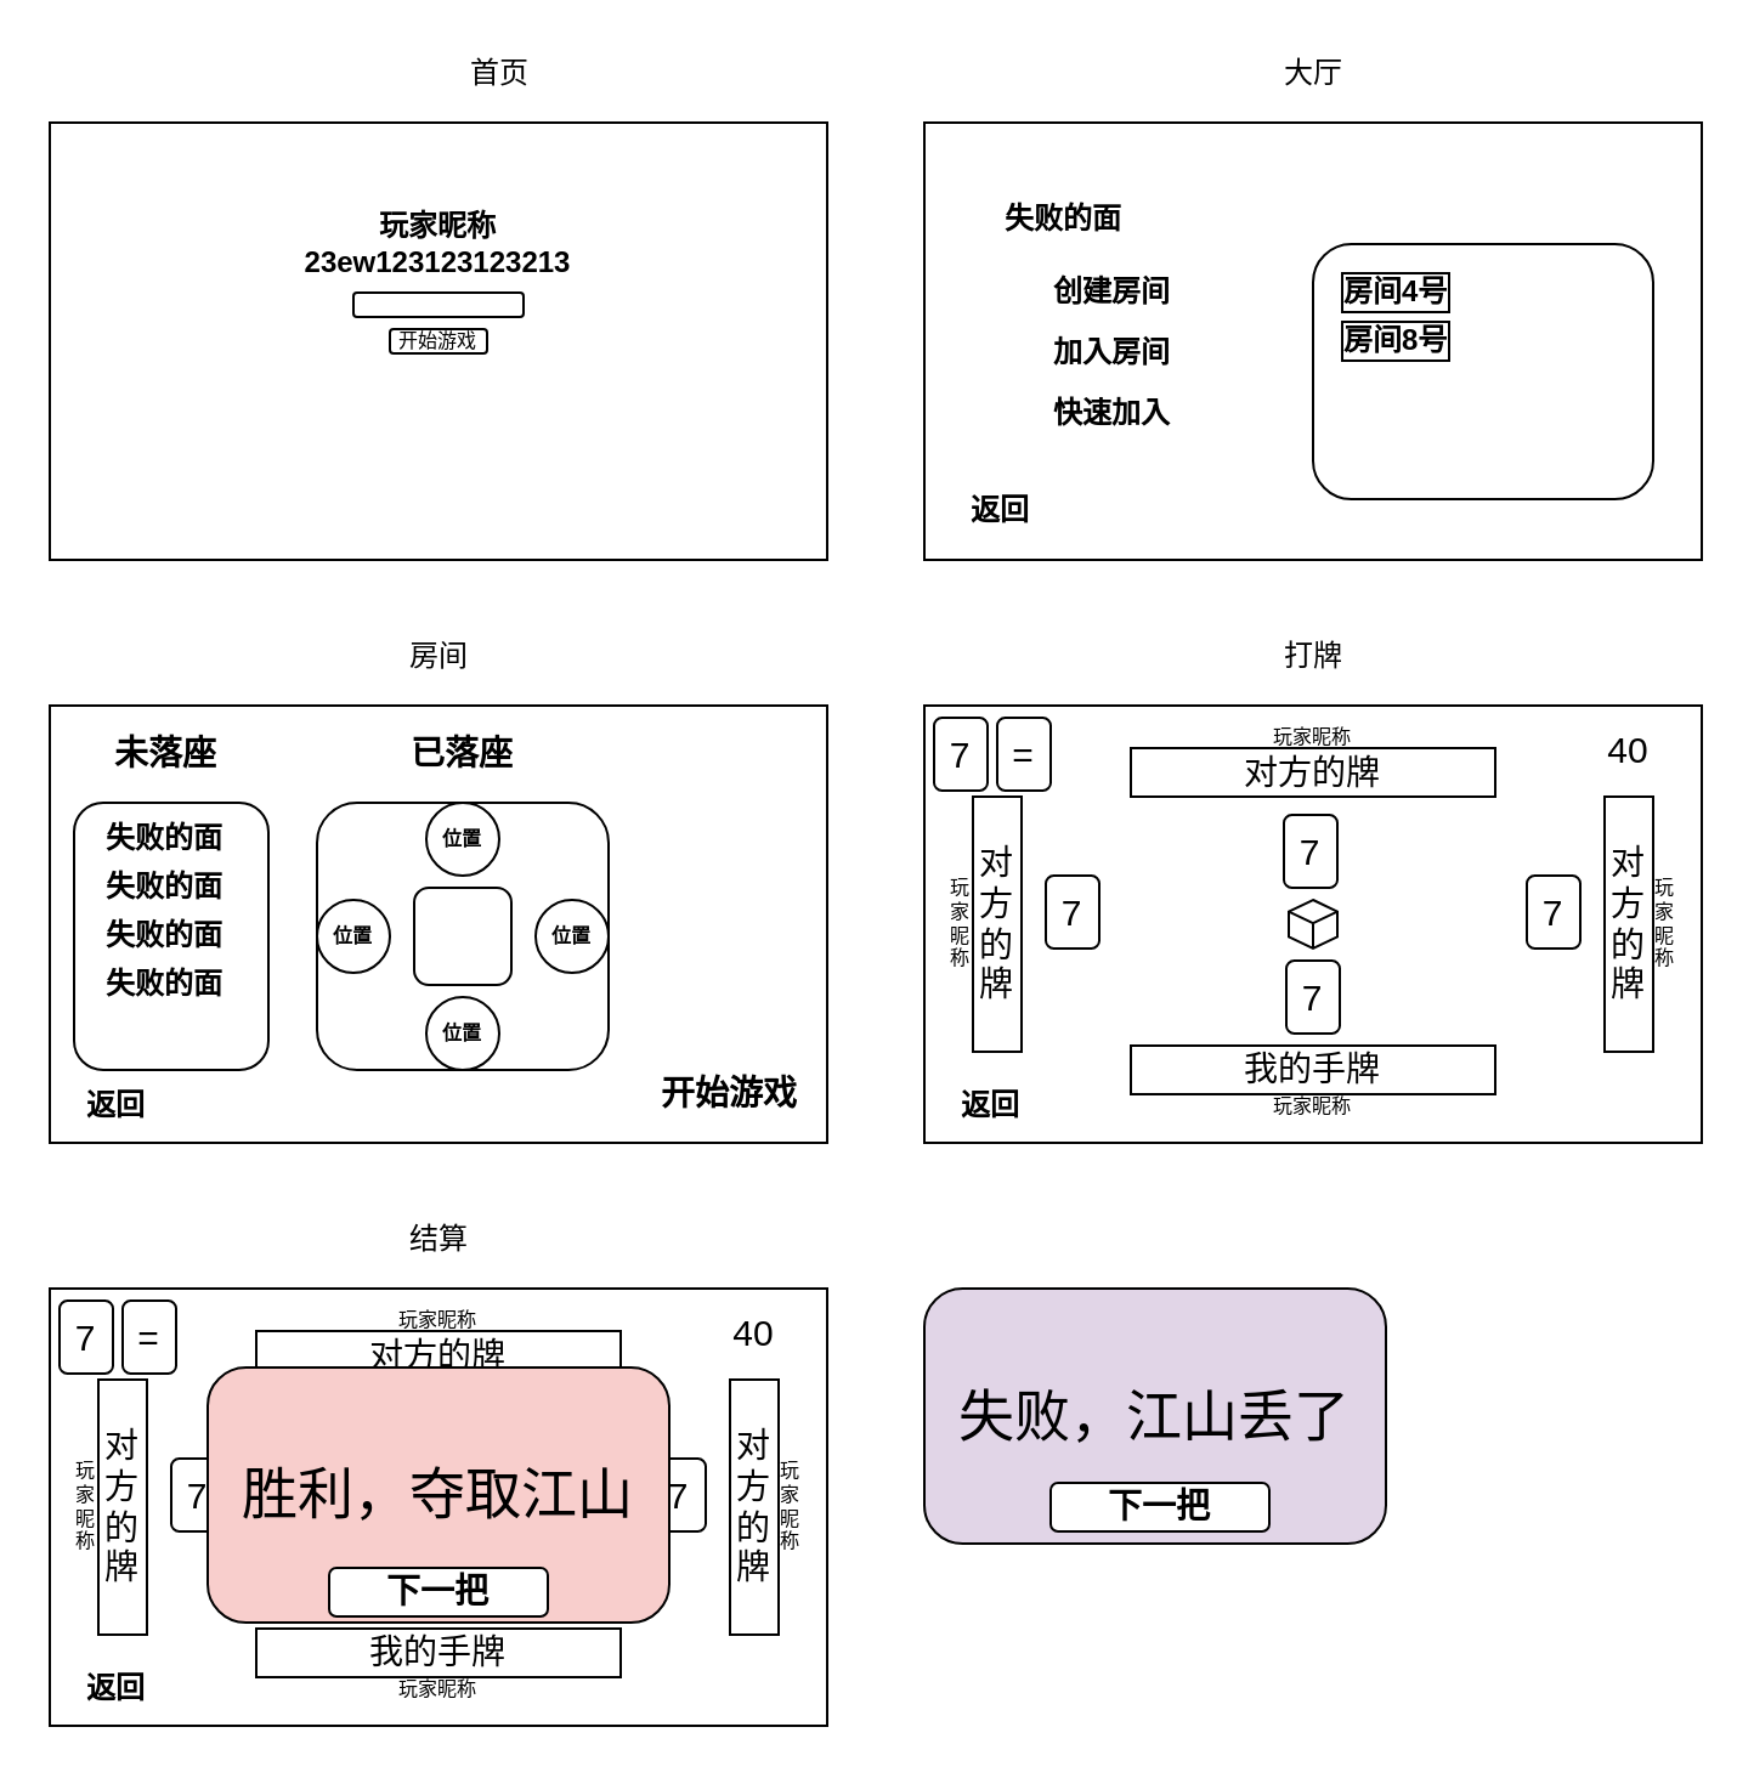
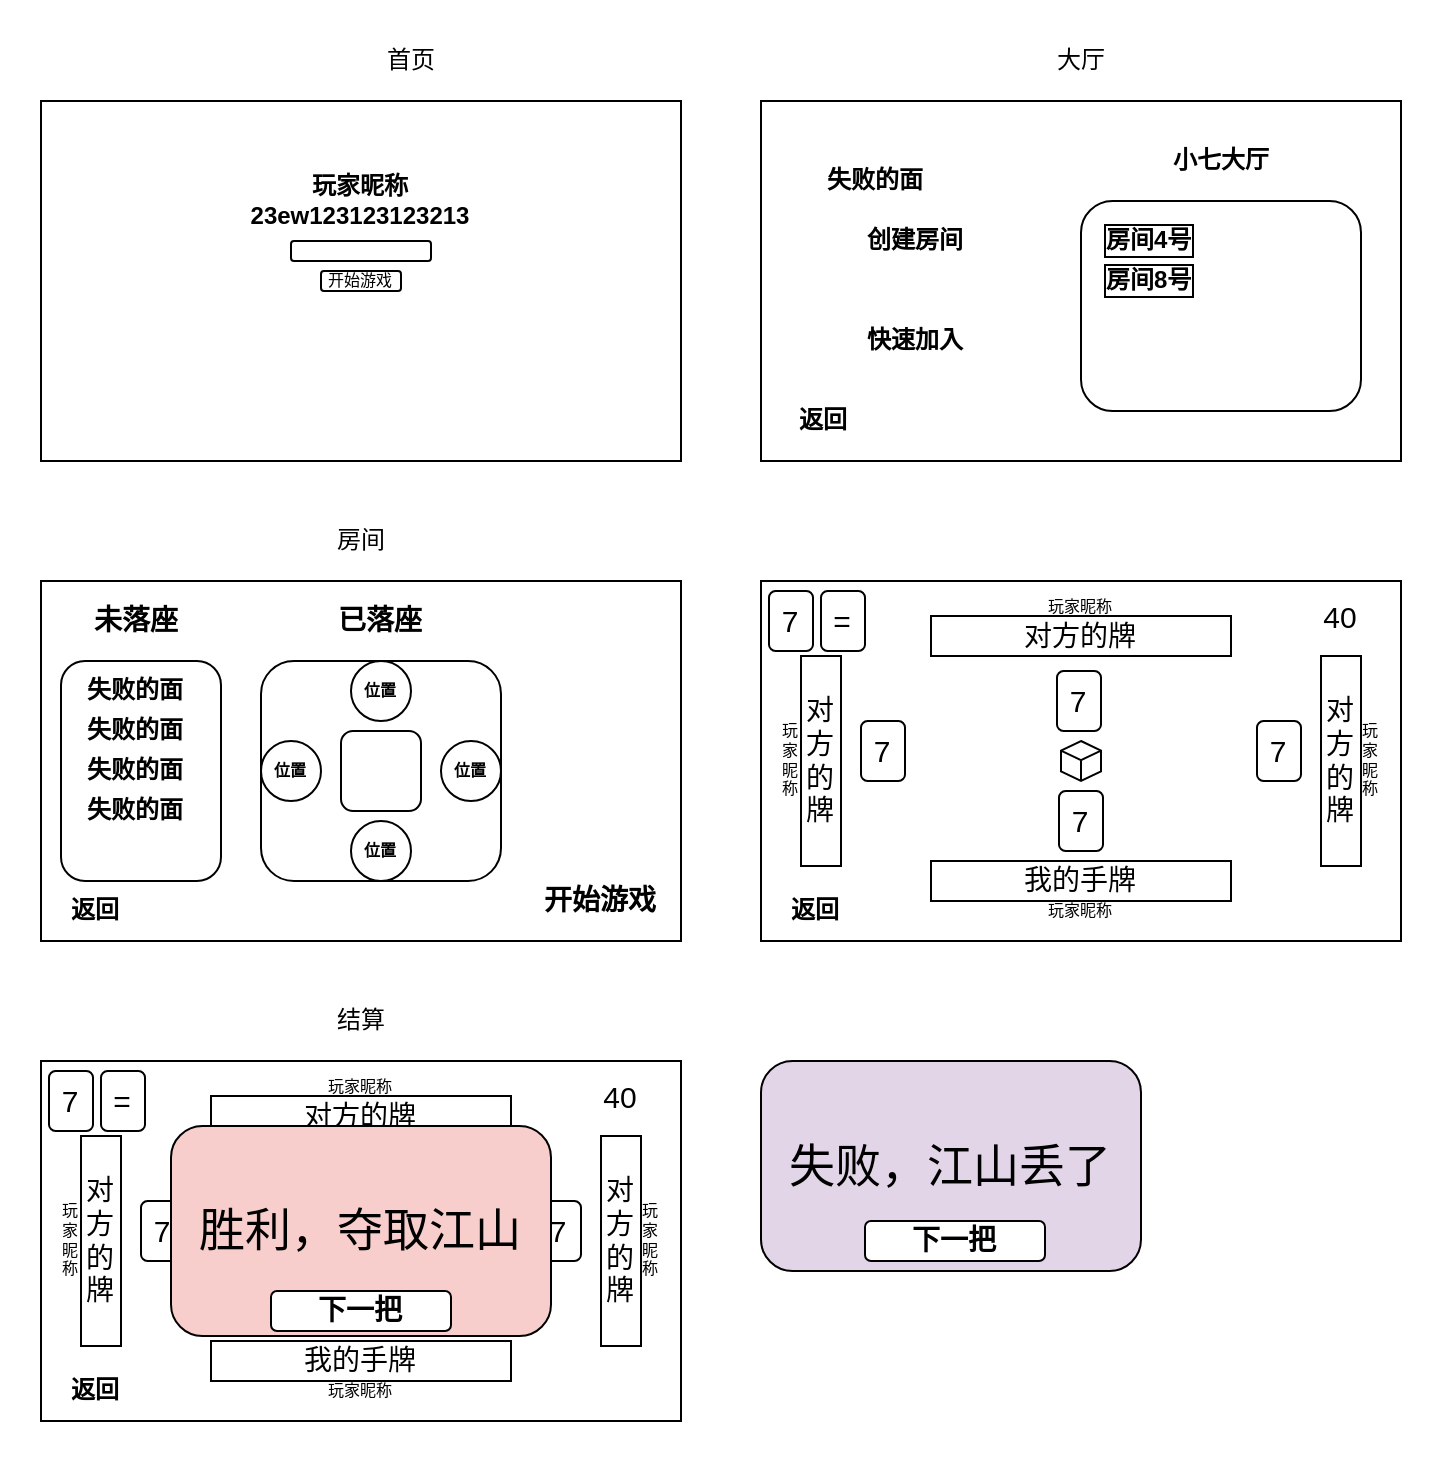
  <mxCell id="0" />
  <mxCell id="1" parent="0" />
  <mxCell id="2" value="" style="rounded=0;whiteSpace=wrap;html=1;" parent="1" vertex="1"><mxGeometry x="20" y="50" width="320" height="180" as="geometry" /></mxCell>
  <mxCell id="3" value="首页" style="text;html=1;align=center;verticalAlign=middle;resizable=0;points=[];autosize=1;strokeColor=none;fillColor=none;" parent="1" vertex="1"><mxGeometry x="185" y="20" width="40" height="20" as="geometry" /></mxCell>
  <mxCell id="4" value="" style="rounded=1;whiteSpace=wrap;html=1;" parent="1" vertex="1"><mxGeometry x="145" y="120" width="70" height="10" as="geometry" /></mxCell>
  <mxCell id="5" value="玩家昵称23ew123123123213" style="text;html=1;strokeColor=none;fillColor=none;align=center;verticalAlign=middle;whiteSpace=wrap;rounded=0;fontStyle=1" parent="1" vertex="1"><mxGeometry x="155" y="90" width="50" height="20" as="geometry" /></mxCell>
  <mxCell id="6" value="开始游戏" style="rounded=1;whiteSpace=wrap;html=1;fontSize=8;" parent="1" vertex="1"><mxGeometry x="160" y="135" width="40" height="10" as="geometry" /></mxCell>
  <mxCell id="7" value="" style="rounded=0;whiteSpace=wrap;html=1;" parent="1" vertex="1"><mxGeometry x="380" y="50" width="320" height="180" as="geometry" /></mxCell>
  <mxCell id="8" value="大厅" style="text;html=1;align=center;verticalAlign=middle;resizable=0;points=[];autosize=1;strokeColor=none;fillColor=none;" parent="1" vertex="1"><mxGeometry x="520" y="20" width="40" height="20" as="geometry" /></mxCell>
  <mxCell id="9" value="失败的面" style="text;html=1;strokeColor=none;fillColor=none;align=center;verticalAlign=middle;whiteSpace=wrap;rounded=0;fontStyle=1" parent="1" vertex="1"><mxGeometry x="410" y="80" width="55" height="20" as="geometry" /></mxCell>
+ <mxCell id="10" value="小七大厅" style="text;html=1;strokeColor=none;fillColor=none;align=center;verticalAlign=middle;whiteSpace=wrap;rounded=0;fontStyle=1" parent="1" vertex="1"><mxGeometry x="582.5" y="70" width="55" height="20" as="geometry" /></mxCell>
  <mxCell id="11" value="" style="rounded=1;whiteSpace=wrap;html=1;fontSize=8;" parent="1" vertex="1"><mxGeometry x="540" y="100" width="140" height="105" as="geometry" /></mxCell>
  <mxCell id="12" value="创建房间" style="text;html=1;strokeColor=none;fillColor=none;align=center;verticalAlign=middle;whiteSpace=wrap;rounded=0;fontStyle=1" parent="1" vertex="1"><mxGeometry x="430" y="110" width="55" height="20" as="geometry" /></mxCell>
- <mxCell id="13" value="加入房间" style="text;html=1;strokeColor=none;fillColor=none;align=center;verticalAlign=middle;whiteSpace=wrap;rounded=0;fontStyle=1" parent="1" vertex="1"><mxGeometry x="430" y="135" width="55" height="20" as="geometry" /></mxCell>
  <mxCell id="14" value="快速加入" style="text;html=1;strokeColor=none;fillColor=none;align=center;verticalAlign=middle;whiteSpace=wrap;rounded=0;fontStyle=1" parent="1" vertex="1"><mxGeometry x="430" y="160" width="55" height="20" as="geometry" /></mxCell>
  <mxCell id="15" value="房间4号" style="text;html=1;strokeColor=none;fillColor=none;align=left;verticalAlign=middle;whiteSpace=wrap;rounded=0;fontStyle=1;labelBorderColor=#000000;" parent="1" vertex="1"><mxGeometry x="550" y="110" width="120" height="20" as="geometry" /></mxCell>
  <mxCell id="16" value="房间8号" style="text;html=1;strokeColor=none;fillColor=none;align=left;verticalAlign=middle;whiteSpace=wrap;rounded=0;fontStyle=1;labelBorderColor=#000000;" parent="1" vertex="1"><mxGeometry x="550" y="130" width="120" height="20" as="geometry" /></mxCell>
  <mxCell id="17" value="" style="rounded=0;whiteSpace=wrap;html=1;" parent="1" vertex="1"><mxGeometry x="20" y="290" width="320" height="180" as="geometry" /></mxCell>
  <mxCell id="18" value="房间" style="text;html=1;align=center;verticalAlign=middle;resizable=0;points=[];autosize=1;strokeColor=none;fillColor=none;" parent="1" vertex="1"><mxGeometry x="160" y="260" width="40" height="20" as="geometry" /></mxCell>
  <mxCell id="19" value="" style="rounded=1;whiteSpace=wrap;html=1;fontSize=14;align=center;" parent="1" vertex="1"><mxGeometry x="30" y="330" width="80" height="110" as="geometry" /></mxCell>
  <mxCell id="20" value="失败的面" style="text;html=1;strokeColor=none;fillColor=none;align=center;verticalAlign=middle;whiteSpace=wrap;rounded=0;fontStyle=1" parent="1" vertex="1"><mxGeometry x="40" y="335" width="55" height="20" as="geometry" /></mxCell>
  <mxCell id="21" value="" style="rounded=1;whiteSpace=wrap;html=1;fontSize=8;align=center;" parent="1" vertex="1"><mxGeometry x="130" y="330" width="120" height="110" as="geometry" /></mxCell>
  <mxCell id="22" value="位置" style="ellipse;whiteSpace=wrap;html=1;aspect=fixed;fontSize=8;align=center;fontStyle=1" parent="1" vertex="1"><mxGeometry x="175" y="330" width="30" height="30" as="geometry" /></mxCell>
  <mxCell id="23" value="位置" style="ellipse;whiteSpace=wrap;html=1;aspect=fixed;fontSize=8;align=center;fontStyle=1" parent="1" vertex="1"><mxGeometry x="175" y="410" width="30" height="30" as="geometry" /></mxCell>
  <mxCell id="24" value="位置" style="ellipse;whiteSpace=wrap;html=1;aspect=fixed;fontSize=8;align=center;fontStyle=1" parent="1" vertex="1"><mxGeometry x="220" y="370" width="30" height="30" as="geometry" /></mxCell>
  <mxCell id="25" value="位置" style="ellipse;whiteSpace=wrap;html=1;aspect=fixed;fontSize=8;align=center;fontStyle=1" parent="1" vertex="1"><mxGeometry x="130" y="370" width="30" height="30" as="geometry" /></mxCell>
  <mxCell id="26" value="失败的面" style="text;html=1;strokeColor=none;fillColor=none;align=center;verticalAlign=middle;whiteSpace=wrap;rounded=0;fontStyle=1" parent="1" vertex="1"><mxGeometry x="40" y="355" width="55" height="20" as="geometry" /></mxCell>
  <mxCell id="27" value="失败的面" style="text;html=1;strokeColor=none;fillColor=none;align=center;verticalAlign=middle;whiteSpace=wrap;rounded=0;fontStyle=1" parent="1" vertex="1"><mxGeometry x="40" y="375" width="55" height="20" as="geometry" /></mxCell>
  <mxCell id="28" value="失败的面" style="text;html=1;strokeColor=none;fillColor=none;align=center;verticalAlign=middle;whiteSpace=wrap;rounded=0;fontStyle=1" parent="1" vertex="1"><mxGeometry x="40" y="395" width="55" height="20" as="geometry" /></mxCell>
  <mxCell id="29" value="未落座" style="text;html=1;strokeColor=none;fillColor=none;align=center;verticalAlign=middle;whiteSpace=wrap;rounded=0;fontStyle=1;fontSize=14;" parent="1" vertex="1"><mxGeometry x="32.5" y="300" width="70" height="20" as="geometry" /></mxCell>
  <mxCell id="30" value="已落座" style="text;html=1;strokeColor=none;fillColor=none;align=center;verticalAlign=middle;whiteSpace=wrap;rounded=0;fontStyle=1;fontSize=14;" parent="1" vertex="1"><mxGeometry x="155" y="300" width="70" height="20" as="geometry" /></mxCell>
  <mxCell id="31" value="" style="rounded=1;whiteSpace=wrap;html=1;fontSize=14;align=center;" parent="1" vertex="1"><mxGeometry x="170" y="365" width="40" height="40" as="geometry" /></mxCell>
  <mxCell id="32" value="开始游戏" style="text;html=1;strokeColor=none;fillColor=none;align=center;verticalAlign=middle;whiteSpace=wrap;rounded=0;fontSize=14;fontStyle=1" parent="1" vertex="1"><mxGeometry x="270" y="440" width="60" height="20" as="geometry" /></mxCell>
  <mxCell id="33" value="" style="rounded=0;whiteSpace=wrap;html=1;" parent="1" vertex="1"><mxGeometry x="380" y="290" width="320" height="180" as="geometry" /></mxCell>
- <mxCell id="34" value="打牌" style="text;html=1;align=center;verticalAlign=middle;resizable=0;points=[];autosize=1;strokeColor=none;fillColor=none;" parent="1" vertex="1"><mxGeometry x="520" y="260" width="40" height="20" as="geometry" /></mxCell>
  <mxCell id="35" value="我的手牌" style="rounded=0;whiteSpace=wrap;html=1;fontSize=14;align=center;" parent="1" vertex="1"><mxGeometry x="465" y="430" width="150" height="20" as="geometry" /></mxCell>
  <mxCell id="36" value="对方的牌" style="rounded=0;whiteSpace=wrap;html=1;fontSize=14;align=center;" parent="1" vertex="1"><mxGeometry x="465" y="307.5" width="150" height="20" as="geometry" /></mxCell>
  <mxCell id="37" value="对方的牌" style="rounded=0;whiteSpace=wrap;html=1;fontSize=14;align=center;" parent="1" vertex="1"><mxGeometry x="400" y="327.5" width="20" height="105" as="geometry" /></mxCell>
  <mxCell id="38" value="对方的牌" style="rounded=0;whiteSpace=wrap;html=1;fontSize=14;align=center;" parent="1" vertex="1"><mxGeometry x="660" y="327.5" width="20" height="105" as="geometry" /></mxCell>
  <mxCell id="39" value="玩家昵称" style="text;html=1;strokeColor=none;fillColor=none;align=center;verticalAlign=middle;whiteSpace=wrap;rounded=0;fontSize=8;" parent="1" vertex="1"><mxGeometry x="520" y="297.5" width="40" height="10" as="geometry" /></mxCell>
  <mxCell id="40" value="玩家昵称" style="text;html=1;strokeColor=none;fillColor=none;align=center;verticalAlign=middle;whiteSpace=wrap;rounded=0;fontSize=8;" parent="1" vertex="1"><mxGeometry x="520" y="450" width="40" height="10" as="geometry" /></mxCell>
  <mxCell id="41" value="玩家昵称" style="text;html=1;strokeColor=none;fillColor=none;align=center;verticalAlign=middle;whiteSpace=wrap;rounded=0;fontSize=8;" parent="1" vertex="1"><mxGeometry x="680" y="360" width="10" height="40" as="geometry" /></mxCell>
  <mxCell id="42" value="玩家昵称" style="text;html=1;strokeColor=none;fillColor=none;align=center;verticalAlign=middle;whiteSpace=wrap;rounded=0;fontSize=8;" parent="1" vertex="1"><mxGeometry x="390" y="360" width="10" height="40" as="geometry" /></mxCell>
  <mxCell id="43" value="7" style="rounded=1;whiteSpace=wrap;html=1;fontSize=15;align=center;" parent="1" vertex="1"><mxGeometry x="384" y="295" width="22" height="30" as="geometry" /></mxCell>
  <mxCell id="44" value="40" style="text;html=1;strokeColor=none;fillColor=none;align=center;verticalAlign=middle;whiteSpace=wrap;rounded=0;fontSize=15;" parent="1" vertex="1"><mxGeometry x="650" y="297.5" width="40" height="20" as="geometry" /></mxCell>
  <mxCell id="45" value="7" style="rounded=1;whiteSpace=wrap;html=1;fontSize=15;align=center;" parent="1" vertex="1"><mxGeometry x="529" y="395" width="22" height="30" as="geometry" /></mxCell>
  <mxCell id="46" value="7" style="rounded=1;whiteSpace=wrap;html=1;fontSize=15;align=center;" parent="1" vertex="1"><mxGeometry x="430" y="360" width="22" height="30" as="geometry" /></mxCell>
  <mxCell id="47" value="7" style="rounded=1;whiteSpace=wrap;html=1;fontSize=15;align=center;" parent="1" vertex="1"><mxGeometry x="528" y="335" width="22" height="30" as="geometry" /></mxCell>
  <mxCell id="48" value="7" style="rounded=1;whiteSpace=wrap;html=1;fontSize=15;align=center;" parent="1" vertex="1"><mxGeometry x="628" y="360" width="22" height="30" as="geometry" /></mxCell>
  <mxCell id="49" value="" style="whiteSpace=wrap;html=1;shape=mxgraph.basic.isocube;isoAngle=15;fontSize=15;align=center;" parent="1" vertex="1"><mxGeometry x="530" y="370" width="20" height="20" as="geometry" /></mxCell>
  <mxCell id="50" value="=" style="rounded=1;whiteSpace=wrap;html=1;fontSize=15;align=center;" parent="1" vertex="1"><mxGeometry x="410" y="295" width="22" height="30" as="geometry" /></mxCell>
  <mxCell id="51" value="返回" style="text;html=1;strokeColor=none;fillColor=none;align=center;verticalAlign=middle;whiteSpace=wrap;rounded=0;fontStyle=1" parent="1" vertex="1"><mxGeometry x="384" y="200" width="55" height="20" as="geometry" /></mxCell>
  <mxCell id="52" value="返回" style="text;html=1;strokeColor=none;fillColor=none;align=center;verticalAlign=middle;whiteSpace=wrap;rounded=0;fontStyle=1" parent="1" vertex="1"><mxGeometry x="20" y="445" width="55" height="20" as="geometry" /></mxCell>
  <mxCell id="53" value="返回" style="text;html=1;strokeColor=none;fillColor=none;align=center;verticalAlign=middle;whiteSpace=wrap;rounded=0;fontStyle=1" parent="1" vertex="1"><mxGeometry x="380" y="445" width="55" height="20" as="geometry" /></mxCell>
  <mxCell id="54" value="" style="rounded=0;whiteSpace=wrap;html=1;" parent="1" vertex="1"><mxGeometry x="20" y="530" width="320" height="180" as="geometry" /></mxCell>
  <mxCell id="55" value="结算" style="text;html=1;align=center;verticalAlign=middle;resizable=0;points=[];autosize=1;strokeColor=none;fillColor=none;" parent="1" vertex="1"><mxGeometry x="160" y="500" width="40" height="20" as="geometry" /></mxCell>
  <mxCell id="56" value="我的手牌" style="rounded=0;whiteSpace=wrap;html=1;fontSize=14;align=center;" parent="1" vertex="1"><mxGeometry x="105" y="670" width="150" height="20" as="geometry" /></mxCell>
  <mxCell id="57" value="对方的牌" style="rounded=0;whiteSpace=wrap;html=1;fontSize=14;align=center;" parent="1" vertex="1"><mxGeometry x="105" y="547.5" width="150" height="20" as="geometry" /></mxCell>
  <mxCell id="58" value="对方的牌" style="rounded=0;whiteSpace=wrap;html=1;fontSize=14;align=center;" parent="1" vertex="1"><mxGeometry x="40" y="567.5" width="20" height="105" as="geometry" /></mxCell>
  <mxCell id="59" value="对方的牌" style="rounded=0;whiteSpace=wrap;html=1;fontSize=14;align=center;" parent="1" vertex="1"><mxGeometry x="300" y="567.5" width="20" height="105" as="geometry" /></mxCell>
  <mxCell id="60" value="玩家昵称" style="text;html=1;strokeColor=none;fillColor=none;align=center;verticalAlign=middle;whiteSpace=wrap;rounded=0;fontSize=8;" parent="1" vertex="1"><mxGeometry x="160" y="537.5" width="40" height="10" as="geometry" /></mxCell>
  <mxCell id="61" value="玩家昵称" style="text;html=1;strokeColor=none;fillColor=none;align=center;verticalAlign=middle;whiteSpace=wrap;rounded=0;fontSize=8;" parent="1" vertex="1"><mxGeometry x="160" y="690" width="40" height="10" as="geometry" /></mxCell>
  <mxCell id="62" value="玩家昵称" style="text;html=1;strokeColor=none;fillColor=none;align=center;verticalAlign=middle;whiteSpace=wrap;rounded=0;fontSize=8;" parent="1" vertex="1"><mxGeometry x="320" y="600" width="10" height="40" as="geometry" /></mxCell>
  <mxCell id="63" value="玩家昵称" style="text;html=1;strokeColor=none;fillColor=none;align=center;verticalAlign=middle;whiteSpace=wrap;rounded=0;fontSize=8;" parent="1" vertex="1"><mxGeometry x="30" y="600" width="10" height="40" as="geometry" /></mxCell>
  <mxCell id="64" value="7" style="rounded=1;whiteSpace=wrap;html=1;fontSize=15;align=center;" parent="1" vertex="1"><mxGeometry x="24" y="535" width="22" height="30" as="geometry" /></mxCell>
  <mxCell id="65" value="40" style="text;html=1;strokeColor=none;fillColor=none;align=center;verticalAlign=middle;whiteSpace=wrap;rounded=0;fontSize=15;" parent="1" vertex="1"><mxGeometry x="290" y="537.5" width="40" height="20" as="geometry" /></mxCell>
  <mxCell id="66" value="7" style="rounded=1;whiteSpace=wrap;html=1;fontSize=15;align=center;" parent="1" vertex="1"><mxGeometry x="169" y="635" width="22" height="30" as="geometry" /></mxCell>
  <mxCell id="67" value="7" style="rounded=1;whiteSpace=wrap;html=1;fontSize=15;align=center;" parent="1" vertex="1"><mxGeometry x="70" y="600" width="22" height="30" as="geometry" /></mxCell>
  <mxCell id="68" value="7" style="rounded=1;whiteSpace=wrap;html=1;fontSize=15;align=center;" parent="1" vertex="1"><mxGeometry x="168" y="575" width="22" height="30" as="geometry" /></mxCell>
  <mxCell id="69" value="7" style="rounded=1;whiteSpace=wrap;html=1;fontSize=15;align=center;" parent="1" vertex="1"><mxGeometry x="268" y="600" width="22" height="30" as="geometry" /></mxCell>
  <mxCell id="70" value="" style="whiteSpace=wrap;html=1;shape=mxgraph.basic.isocube;isoAngle=15;fontSize=15;align=center;" parent="1" vertex="1"><mxGeometry x="170" y="610" width="20" height="20" as="geometry" /></mxCell>
  <mxCell id="71" value="=" style="rounded=1;whiteSpace=wrap;html=1;fontSize=15;align=center;" parent="1" vertex="1"><mxGeometry x="50" y="535" width="22" height="30" as="geometry" /></mxCell>
  <mxCell id="72" value="返回" style="text;html=1;strokeColor=none;fillColor=none;align=center;verticalAlign=middle;whiteSpace=wrap;rounded=0;fontStyle=1" parent="1" vertex="1"><mxGeometry x="20" y="685" width="55" height="20" as="geometry" /></mxCell>
  <mxCell id="73" value="胜利，夺取江山" style="rounded=1;whiteSpace=wrap;html=1;fontSize=23;align=center;fillColor=#f8cecc;" parent="1" vertex="1"><mxGeometry x="85" y="562.5" width="190" height="105" as="geometry" /></mxCell>
  <mxCell id="74" value="失败，江山丢了" style="rounded=1;whiteSpace=wrap;html=1;fontSize=23;align=center;fillColor=#e1d5e7;" parent="1" vertex="1"><mxGeometry x="380" y="530" width="190" height="105" as="geometry" /></mxCell>
  <mxCell id="75" value="下一把" style="rounded=1;whiteSpace=wrap;html=1;fontSize=14;fontStyle=1" parent="1" vertex="1"><mxGeometry x="135" y="645" width="90" height="20" as="geometry" /></mxCell>
  <mxCell id="76" value="下一把" style="rounded=1;whiteSpace=wrap;html=1;fontSize=14;fontStyle=1" parent="1" vertex="1"><mxGeometry x="432" y="610" width="90" height="20" as="geometry" /></mxCell>
